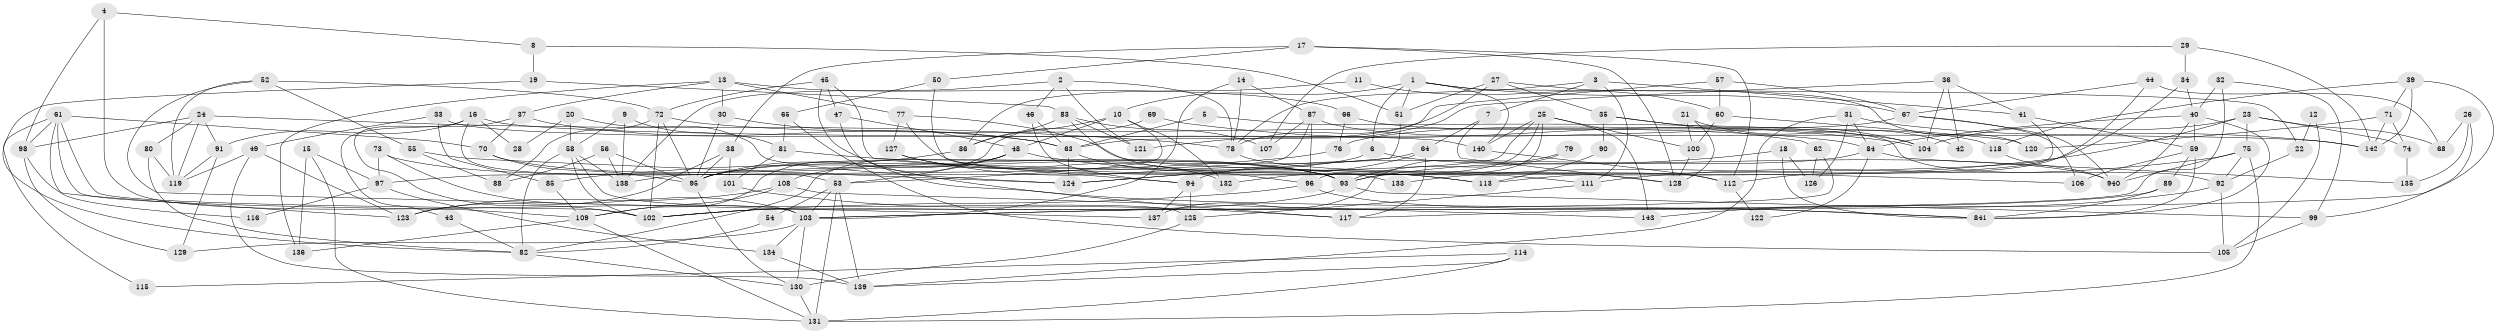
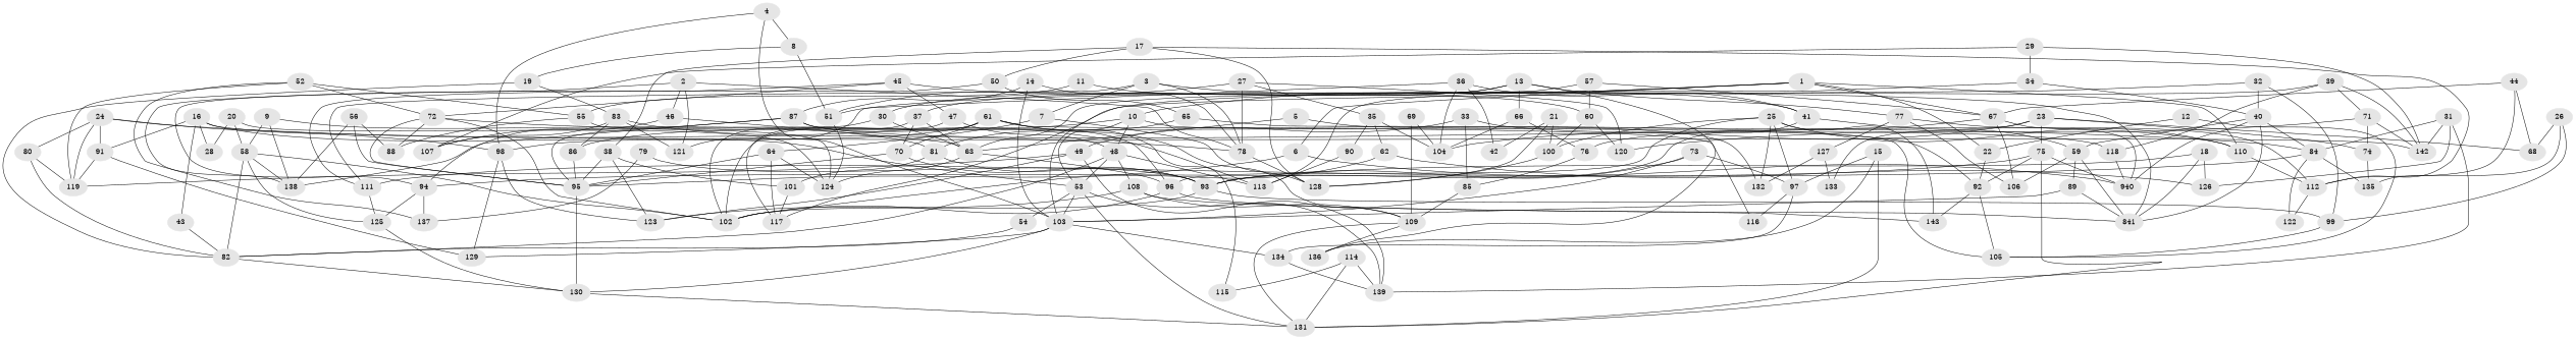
  graph {
    node [color=gray90 style=filled]
    1
    6
    10
    22
    51
    67
-   110 [label=140]
+   110
    95
    n9 [label=940]
    48
    53
    86
    132
    92
    124
    106
    76
    112
    2
    46
    78
    121
    138
    63
    94
    128
    3
    7
    41
    111
    64
    93
    59
    125
    4
    8
    98
    103
    19
    123
    129
    130
    134
    5
    96
    105
    143
    117
    82
    83
    9
    58
    81
    102
    101
    113
    108
    131
    139
    54
    11
    55
    60
    88
    100
    120
    12
    13
    30
    37
    66
    77
    136
    70
    104
    127
    14
    87
    107
    118
    15
    97
    116
    16
    28
    43
    91
    142
    119
    17
    38
    50
    65
    122
    18
    126
    n97 [label=841]
    99
    20
    21
    42
    23
    68
    74
    75
    133
    135
    24
    80
    25
    26
    27
    35
    62
    90
    29
    34
    40
    31
    84
    32
    33
    49
    85
    109
    36
    39
    71
    89
    44
    45
    47
    72
    137
    52
    56
    57
    61
    115
    69
    73
    79
    114
    1 -- 6
    1 -- 10
    1 -- 22
    1 -- 51
    1 -- 67
    1 -- 110
    6 -- 95
    6 -- n9
    10 -- 48
    10 -- 53
    10 -- 86
    10 -- 132
    22 -- 92
    51 -- 124
    67 -- n9
    67 -- 106
    67 -- 76
    110 -- 112
    95 -- 130
    48 -- 53
    48 -- 82
    48 -- 113
    48 -- 108
    53 -- 103
    53 -- 131
    53 -- 139
    53 -- 54
    86 -- 95
    92 -- 105
    92 -- 143
    76 -- 85
    112 -- 122
    2 -- 46
    2 -- 78
    2 -- 121
    2 -- 138
    46 -- 63
    46 -- 94
    78 -- 128
    63 -- 124
    63 -- 96
    94 -- 125
    94 -- 137
    3 -- 78
    3 -- 7
    3 -- 41
    3 -- 111
    7 -- 128
    7 -- 64
    41 -- 93
    41 -- 59
    111 -- 125
    64 -- 95
    64 -- 124
    64 -- 117
    93 -- 102
    93 -- 99
    59 -- 106
    59 -- n97
    59 -- 89
    125 -- 130
    4 -- 8
    4 -- 98
    4 -- 103
    8 -- 51
    8 -- 19
    98 -- 123
    98 -- 129
    103 -- 129
    103 -- 130
    103 -- 134
    19 -- 82
    19 -- 83
    130 -- 131
    134 -- 139
    5 -- 92
    5 -- 63
    96 -- 102
    96 -- n97
    82 -- 130
    83 -- 86
    83 -- 121
    83 -- 113
    83 -- 107
    9 -- 138
    9 -- 58
    9 -- 81
    58 -- 138
    58 -- 125
    58 -- 82
    58 -- 102
    81 -- 93
    81 -- 101
    101 -- 117
    108 -- 123
    108 -- 143
    108 -- 109
    54 -- 82
-   11 -- 86
+   11 -- 55
    11 -- 60
    55 -- 124
    55 -- 88
    60 -- 100
    60 -- 120
    100 -- 128
    12 -- 22
    12 -- 105
    13 -- 30
    13 -- 37
    13 -- 66
    13 -- 77
    13 -- 136
    30 -- 95
    30 -- 63
    37 -- 63
    37 -- 102
    37 -- 70
    66 -- 76
    66 -- 104
    77 -- 106
    77 -- 112
    77 -- 127
    70 -- 95
    70 -- 93
    127 -- 132
    127 -- 133
    14 -- 78
    14 -- 103
    14 -- 87
    87 -- 138
    87 -- 96
    87 -- 107
    87 -- 118
    118 -- n9
    15 -- 131
    15 -- 136
    15 -- 97
    97 -- 134
    97 -- 116
    16 -- 53
    16 -- 28
    16 -- 43
    16 -- 91
    16 -- 142
    43 -- 82
    91 -- 129
    91 -- 119
    17 -- 112
    17 -- 128
    17 -- 38
    17 -- 50
    38 -- 95
    38 -- 123
    38 -- 101
    50 -- 111
    50 -- 65
    65 -- 105
    65 -- 81
    18 -- 93
    18 -- 126
    18 -- n97
    99 -- 105
    20 -- 124
    20 -- 58
    20 -- 28
    21 -- 128
    21 -- 100
    21 -- 42
    23 -- 104
    23 -- 68
    23 -- 74
    23 -- 75
    23 -- 133
    74 -- 135
    75 -- n9
    75 -- 92
    75 -- 111
    75 -- 131
    24 -- 78
    24 -- 98
    24 -- 91
    24 -- 119
    24 -- 80
    80 -- 82
    80 -- 119
    25 -- 110
    25 -- 132
    25 -- 96
    25 -- 143
    25 -- 100
    25 -- 97
    26 -- 99
    26 -- 68
    26 -- 135
    27 -- 51
    27 -- 78
    27 -- 120
    27 -- 35
    35 -- 104
    35 -- 62
    35 -- 90
    62 -- 102
    62 -- 126
    90 -- 113
    29 -- 107
    29 -- 142
    29 -- 34
    34 -- 113
    34 -- 40
    40 -- n9
    40 -- 59
    40 -- n97
    40 -- 84
    31 -- 139
    31 -- 142
    31 -- 126
    31 -- 84
    84 -- 94
    84 -- 122
    84 -- 135
    32 -- 103
    32 -- 99
    32 -- 40
    33 -- 110
    33 -- 49
    33 -- 85
    49 -- 123
    49 -- 139
    49 -- 119
    85 -- 109
    109 -- 131
    109 -- 136
    36 -- 121
    36 -- 41
    36 -- 104
    36 -- 42
    39 -- 117
    39 -- 118
    39 -- 142
    39 -- 71
    71 -- 120
    71 -- 142
    71 -- 74
    89 -- 103
    89 -- n97
    44 -- 67
    44 -- 112
    44 -- 68
    45 -- 94
    45 -- n97
    45 -- 47
    45 -- 72
    47 -- 48
    47 -- 117
    72 -- 95
    72 -- 102
    72 -- 88
    72 -- 84
    52 -- 55
    52 -- 119
    52 -- 72
    52 -- 137
    56 -- 95
    56 -- 138
    56 -- 88
    57 -- 67
    57 -- 63
    57 -- 60
    61 -- 98
    61 -- 102
    61 -- 70
    61 -- 116
    61 -- 109
    61 -- 115
    69 -- 104
    69 -- 109
    73 -- 93
    73 -- 103
    73 -- 97
    79 -- 93
    79 -- 137
    114 -- 131
    114 -- 139
    114 -- 115
  }
